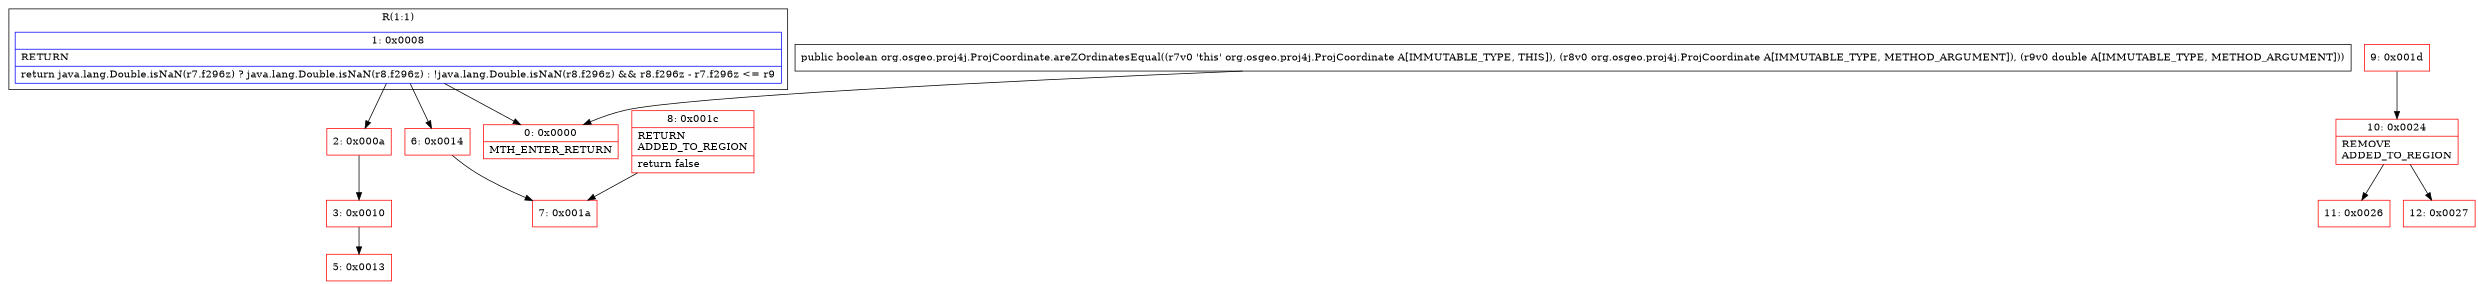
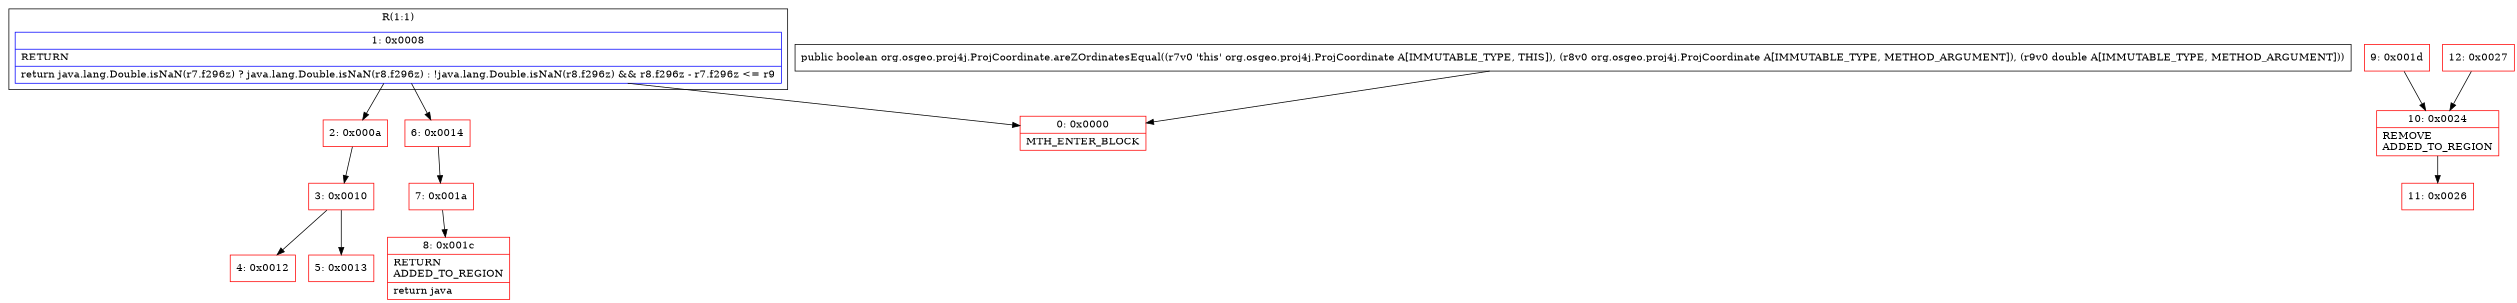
  digraph {
    node [color=red shape=record]
    n1 [color=blue label="{1\:\ 0x0008|RETURN\l|return java.lang.Double.isNaN(r7.f296z) ? java.lang.Double.isNaN(r8.f296z) : !java.lang.Double.isNaN(r8.f296z) && r8.f296z \- r7.f296z \<= r9\l}"]
    n2 [label="{2\:\ 0x000a}"]
    n3 [label="{6\:\ 0x0014}"]
-   n4 [label="{0\:\ 0x0000|MTH_ENTER_RETURN\l}"]
+   n4 [label="{0\:\ 0x0000|MTH_ENTER_BLOCK\l}"]
    n5 [label="{3\:\ 0x0010}"]
    n6 [label="{7\:\ 0x001a}"]
+   n7 [label="{4\:\ 0x0012}"]
    n8 [label="{5\:\ 0x0013}"]
-   n9 [label="{8\:\ 0x001c|RETURN\lADDED_TO_REGION\l|return false\l}"]
+   n9 [label="{8\:\ 0x001c|RETURN\lADDED_TO_REGION\l|return java\l}"]
    n10 [label="{9\:\ 0x001d}"]
    n11 [label="{10\:\ 0x0024|REMOVE\lADDED_TO_REGION\l}"]
    n12 [label="{11\:\ 0x0026}"]
    n13 [label="{12\:\ 0x0027}"]
    n14 [label="{public boolean org.osgeo.proj4j.ProjCoordinate.areZOrdinatesEqual((r7v0 'this' org.osgeo.proj4j.ProjCoordinate A[IMMUTABLE_TYPE, THIS]), (r8v0 org.osgeo.proj4j.ProjCoordinate A[IMMUTABLE_TYPE, METHOD_ARGUMENT]), (r9v0 double A[IMMUTABLE_TYPE, METHOD_ARGUMENT])) }" color=""]
    subgraph cluster_1 {
      label="R(1:1)"
      n1
    }
    n1 -> n2
    n1 -> n3
    n1 -> n4
    n2 -> n5
    n3 -> n6
+   n5 -> n7
    n5 -> n8
-   n9 -> n6
+   n6 -> n9
    n10 -> n11
    n11 -> n12
-   n11 -> n13
+   n13 -> n11
    n14 -> n4
  }
